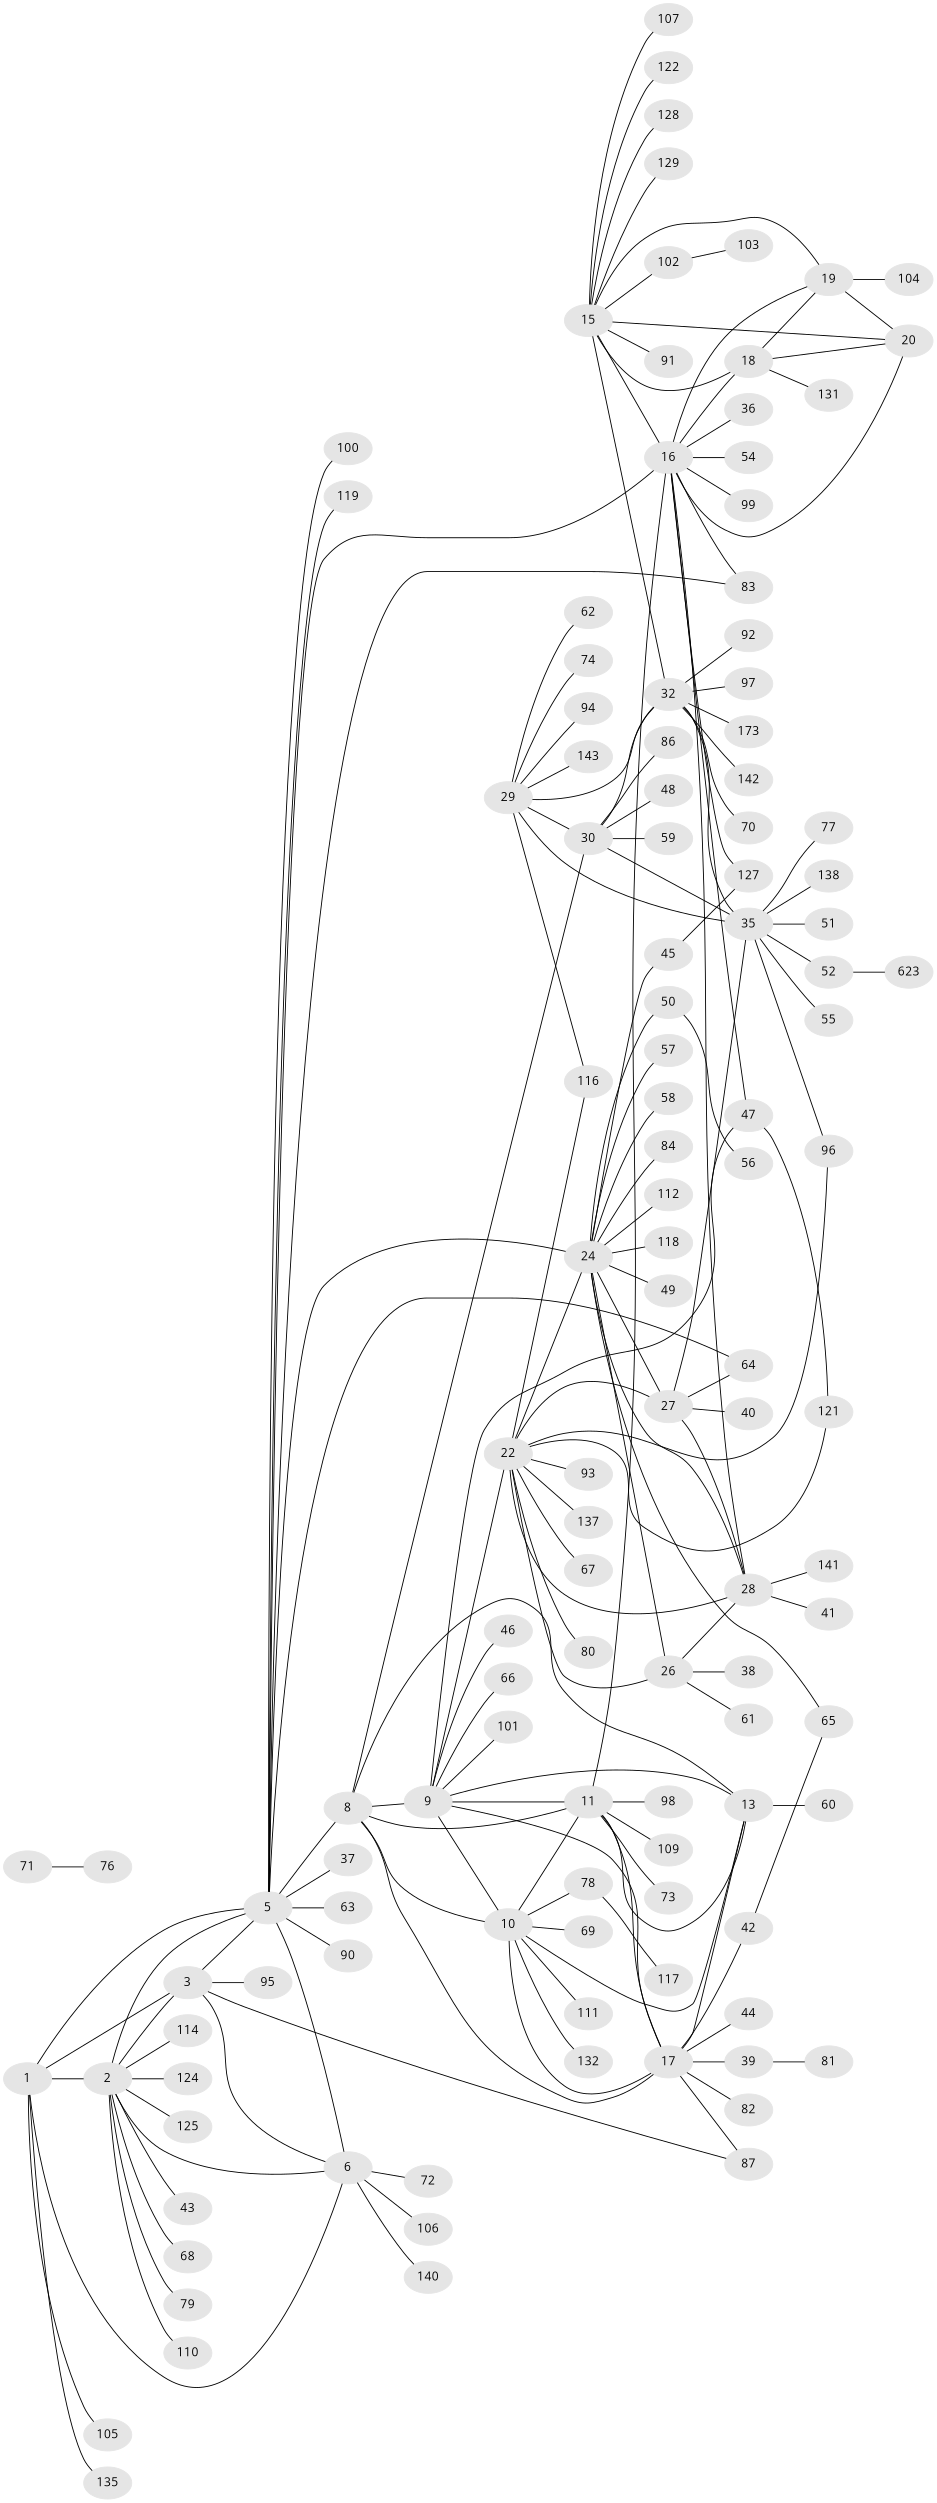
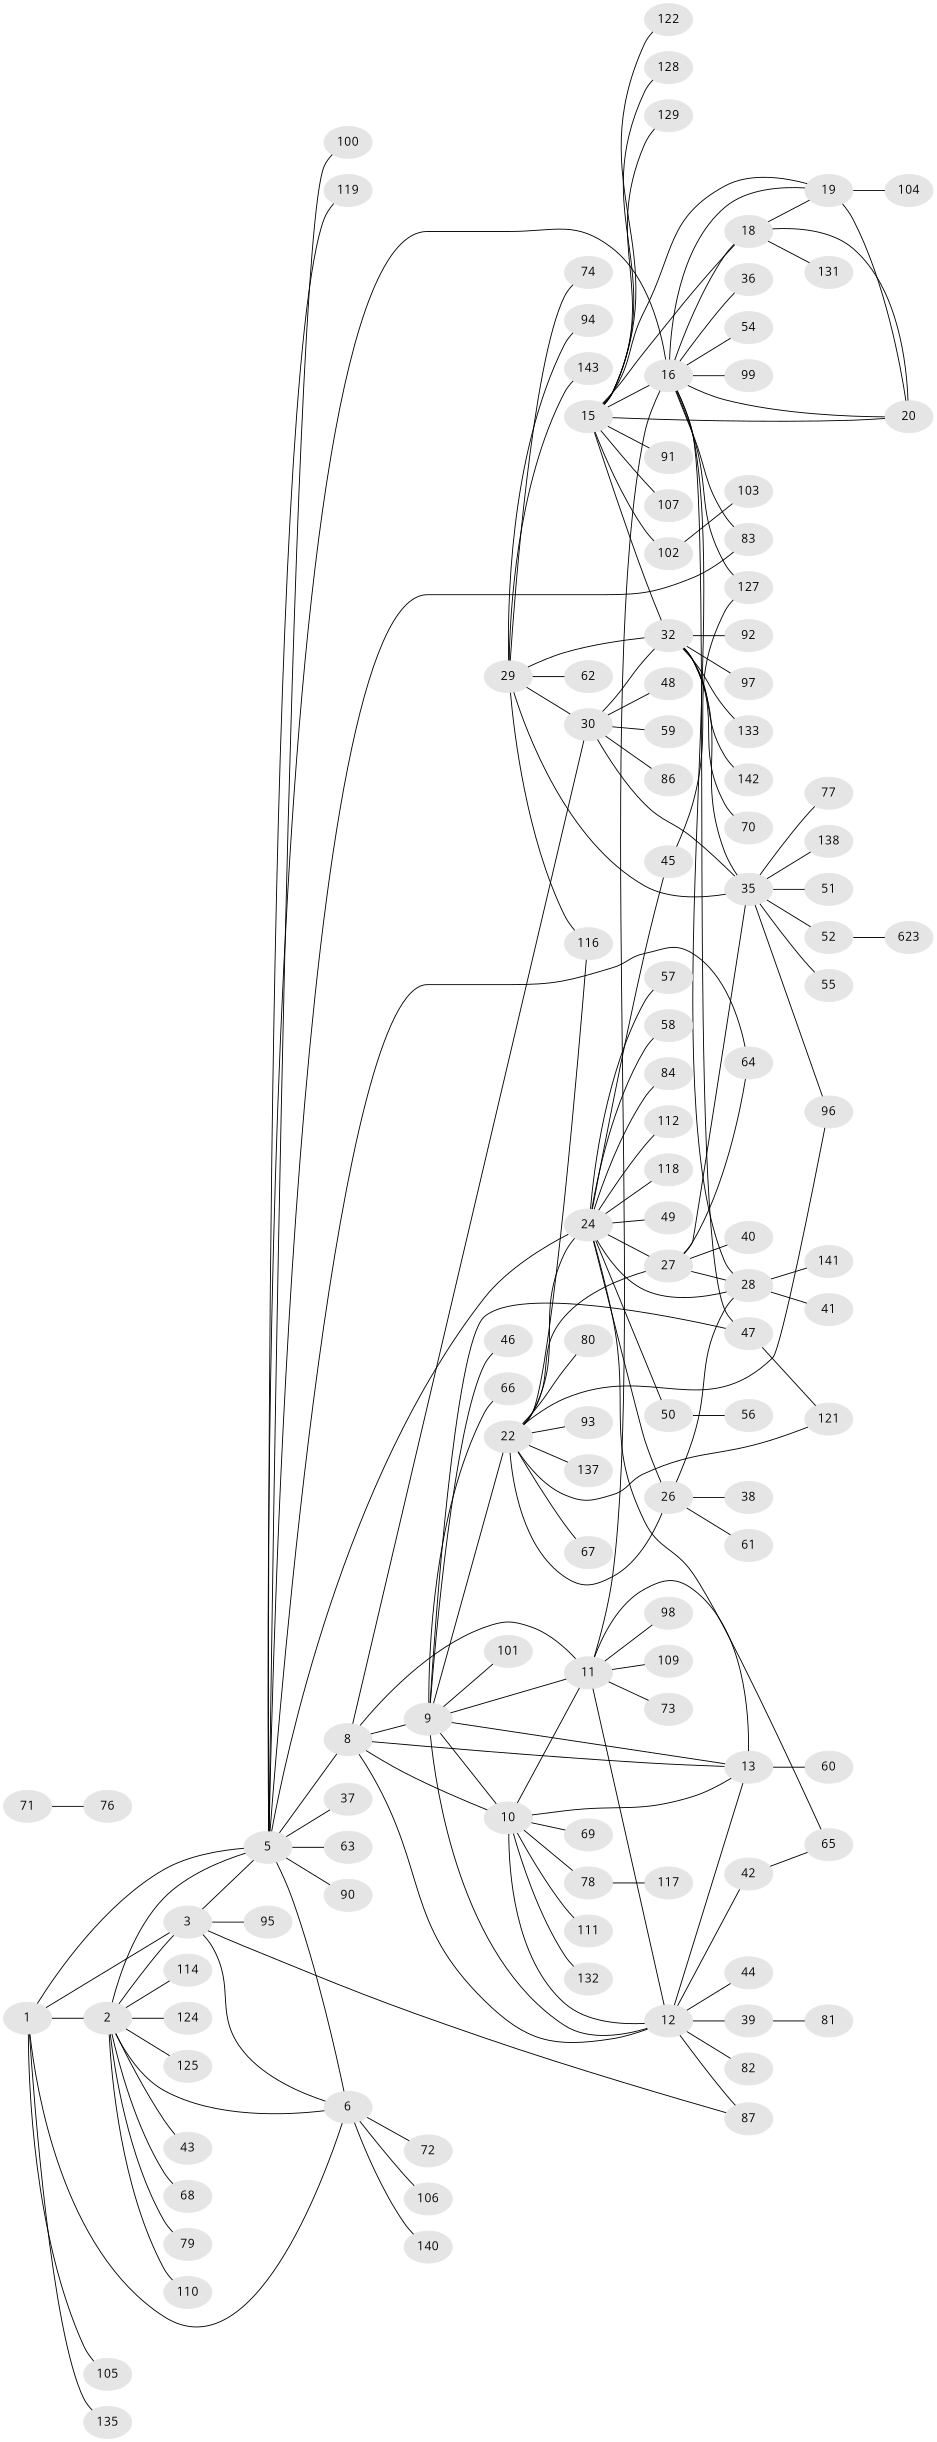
  graph {
    fontname="Open Sans"
    rankdir=LR
    node [color=gray90 fontname="Open Sans" style=filled]
    edge [fontname="Open Sans"]
    2 [super="+4"]
    3 [super="+139"]
    5 [super="+7"]
    6
    43
    68
    79
    110
    114
    124
    n11 [label=125]
    1
    105
    135
    87
    95 [super="+136"]
    8
    16 [super="+17"]
    24 [super="+25"]
    37
    63
    64 [super="+108"]
    83
    90
    100
    119
    72
    106
    140
    30 [super="+31"]
    32 [super="+34"]
    35 [super="+75"]
    48
    59
    86
    9 [super="+14"]
    10 [super="+89"]
    11 [super="+120"]
-   12 [super="+53" label=17]
+   12 [super="+53"]
    13 [super="+115"]
    47
    18 [super="+113"]
    19 [super="+85"]
    20
    28
    36
    54 [super="+88"]
    99
    127
    26 [super="+134"]
    27
    45
    49
    50 [super="+125"]
    57
    58
    65
    84
    112 [super="+130"]
    118
    22 [super="+23"]
    46
    66
    101
    69
    78
    111
    132
    73
    98
    109
    39
    42
    44
    82
    60
    67
    80
    93
    96
    116
    121
    137
    117
    81
    15 [super="+21"]
    91
    102
    107
    122
    128
    129
    131
    104
    70
    92
    97
-   133 [label=173]
+   133
    142
    103
    41
    141
    38
    61
    40
    56
    71
    76
    51
    52
    55
    77
    138
    29 [super="+33"]
    62
    74
    94
    143
    n119 [label=623]
    2 -- 3 [weight=2]
    2 -- 5 [weight=4]
    2 -- 6 [weight=2]
    2 -- 43
    2 -- 68
    2 -- 79
    2 -- 110
    2 -- 114
    2 -- 124
    2 -- n11
    3 -- 5 [weight=2]
    3 -- 6
    3 -- 87
    3 -- 95
    5 -- 6 [weight=2]
    5 -- 8
    5 -- 16
    5 -- 24
    5 -- 37
    5 -- 63
    5 -- 64
    5 -- 83
    5 -- 90
    5 -- 100
    5 -- 119
    6 -- 72
    6 -- 106
    6 -- 140
    1 -- 2 [weight=2]
    1 -- 3
    1 -- 5 [weight=2]
    1 -- 6
    1 -- 105
    1 -- 135
    8 -- 30
    8 -- 9 [weight=2]
    8 -- 10
    8 -- 11
    8 -- 12
    8 -- 13
    16 -- 83
    16 -- 47
    16 -- 18 [weight=2]
    16 -- 19 [weight=2]
    16 -- 20 [weight=2]
    16 -- 28
    16 -- 36
    16 -- 54
    16 -- 99
    16 -- 127
    24 -- 28 [weight=2]
    24 -- 26 [weight=2]
    24 -- 27 [weight=2]
    24 -- 45
    24 -- 49
    24 -- 50
    24 -- 57
    24 -- 58
    24 -- 65
    24 -- 84
    24 -- 112
    24 -- 118
    30 -- 32 [weight=4]
    30 -- 35 [weight=2]
    30 -- 48
    30 -- 59
    30 -- 86
    32 -- 35 [weight=2]
    32 -- 70
    32 -- 92
    32 -- 97
    32 -- 133
    32 -- 142
    35 -- 96
    35 -- 51
    35 -- 52
    35 -- 55
    35 -- 77
    35 -- 138
    9 -- 10 [weight=2]
    9 -- 11 [weight=2]
    9 -- 12 [weight=2]
    9 -- 13 [weight=2]
    9 -- 47
    9 -- 22
    9 -- 46
    9 -- 66
    9 -- 101
    10 -- 11
    10 -- 12
    10 -- 13
    10 -- 69
    10 -- 78
    10 -- 111
    10 -- 132
    11 -- 16
    11 -- 12
    11 -- 13
    11 -- 73
    11 -- 98
    11 -- 109
    12 -- 87
    12 -- 13
    12 -- 39
    12 -- 42
    12 -- 44
    12 -- 82
    13 -- 60
    47 -- 121
    18 -- 19
    18 -- 20
    18 -- 131
    19 -- 20
    19 -- 104
    28 -- 41
    28 -- 141
    26 -- 28
    26 -- 38
    26 -- 61
    27 -- 64
    27 -- 35
    27 -- 28
    27 -- 40
    45 -- 127
    50 -- 56
    22 -- 24 [weight=4]
-   22 -- 28 [weight=2]
    22 -- 26 [weight=2]
    22 -- 27 [weight=2]
    22 -- 67
    22 -- 80
    22 -- 93
    22 -- 96
    22 -- 116
    22 -- 121
    22 -- 137
    78 -- 117
    39 -- 81
    42 -- 65
    15 -- 16 [weight=4]
    15 -- 32
    15 -- 18 [weight=2]
    15 -- 19 [weight=2]
    15 -- 20 [weight=2]
    15 -- 91
    15 -- 102
    15 -- 107
    15 -- 122
    15 -- 128
    15 -- 129
    102 -- 103
    71 -- 76
    52 -- n119
    29 -- 30 [weight=4]
    29 -- 32 [weight=4]
    29 -- 35 [weight=2]
    29 -- 116
    29 -- 62
    29 -- 74
    29 -- 94
    29 -- 143
  }
